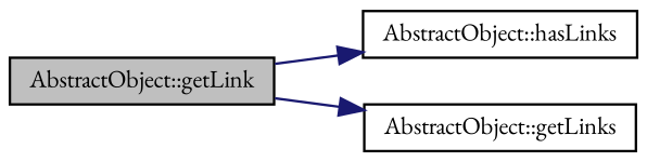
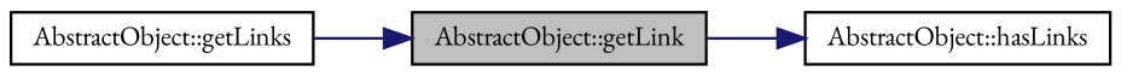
  digraph {
    fontname="EB Garamond"
    rankdir=LR
    node [color=black fillcolor=white fontname="EB Garamond" fontsize=10 shape=record style=filled]
    edge [color=midnightblue fontname="EB Garamond" fontsize=10 labelfontname=Helvetica labelfontsize=10 style=solid]
    n1 [fillcolor=grey75 fontcolor=black height=0.2 label="AbstractObject::getLink" width=0.4]
    n2 [height=0.2 label="AbstractObject::hasLinks" width=0.4]
    n3 [height=0.2 label="AbstractObject::getLinks" width=0.4]
    n1 -> n2
-   n1 -> n3
+   n3 -> n1
  }
